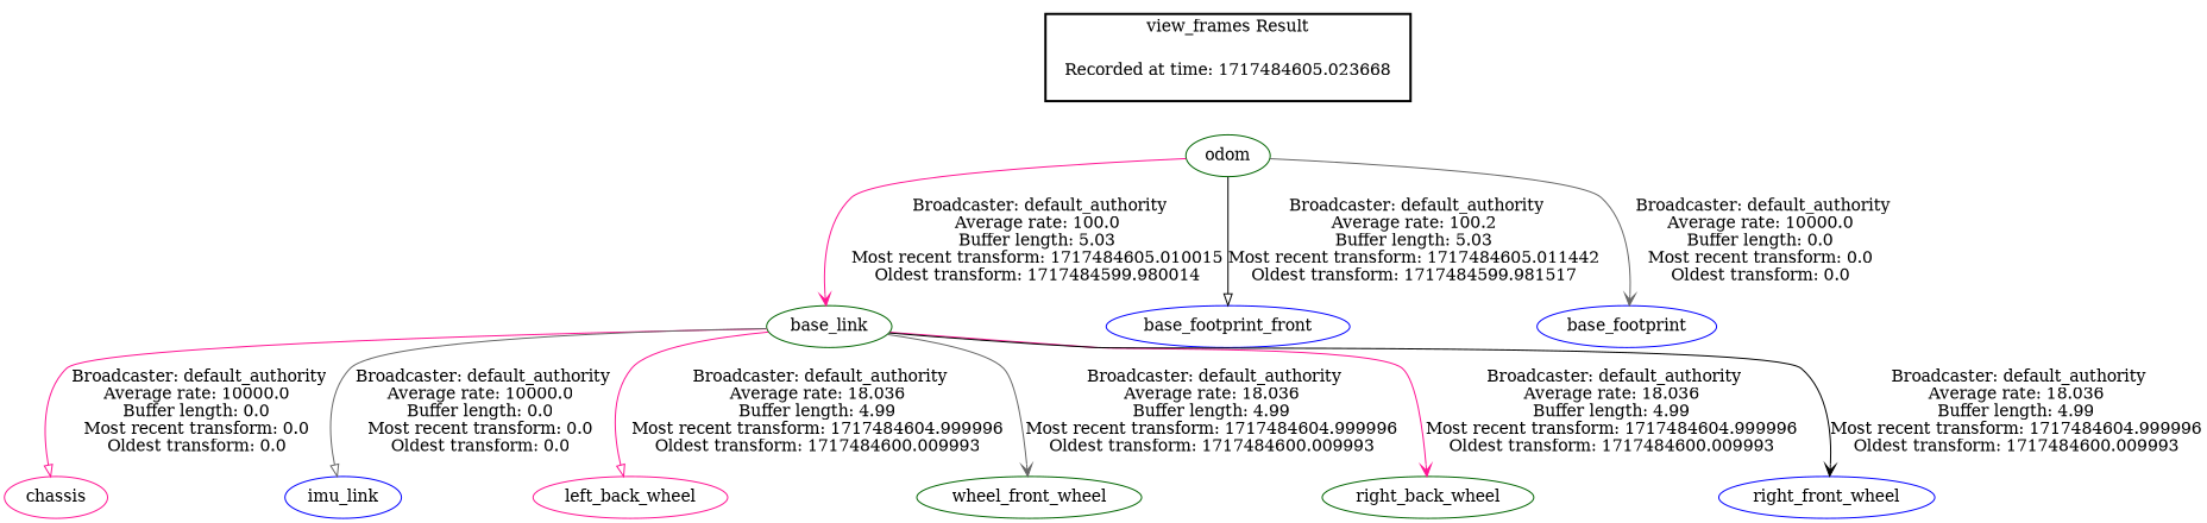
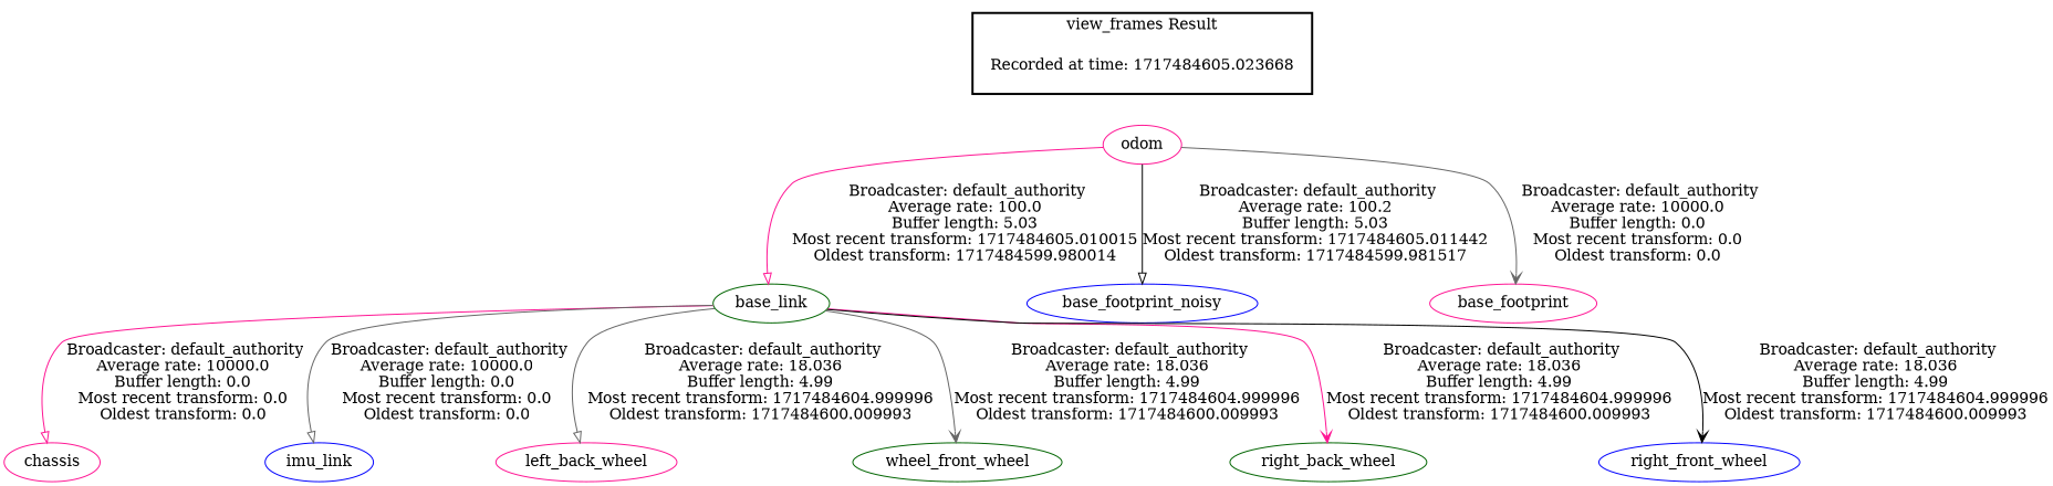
  digraph {
    node [color=deeppink]
    edge [arrowhead=onormal color=deeppink]
    "Recorded at time: 1717484605.023668" [shape=plaintext]
-   odom [color=darkgreen]
+   odom
    base_link [color=darkgreen]
-   base_footprint_noisy [color=blue label=base_footprint_front]
-   base_footprint [color=blue]
+   base_footprint_noisy [color=blue]
+   base_footprint
    chassis
    imu_link [color=blue]
    left_back_wheel
    n9 [color=darkgreen label=wheel_front_wheel]
    right_back_wheel [color=darkgreen]
    right_front_wheel [color=blue]
    subgraph cluster_1 {
      color=black
      label="view_frames Result"
      style=bold
      "Recorded at time: 1717484605.023668"
    }
    "Recorded at time: 1717484605.023668" -> odom [style=invis arrowhead="" color=""]
-   odom -> base_link [arrowhead=vee label=" Broadcaster: default_authority\nAverage rate: 100.0\nBuffer length: 5.03\nMost recent transform: 1717484605.010015\nOldest transform: 1717484599.980014\n"]
+   odom -> base_link [label=" Broadcaster: default_authority\nAverage rate: 100.0\nBuffer length: 5.03\nMost recent transform: 1717484605.010015\nOldest transform: 1717484599.980014\n"]
    odom -> base_footprint_noisy [color=black label=" Broadcaster: default_authority\nAverage rate: 100.2\nBuffer length: 5.03\nMost recent transform: 1717484605.011442\nOldest transform: 1717484599.981517\n"]
    odom -> base_footprint [arrowhead=vee color=gray40 label=" Broadcaster: default_authority\nAverage rate: 10000.0\nBuffer length: 0.0\nMost recent transform: 0.0\nOldest transform: 0.0\n"]
    base_link -> chassis [label=" Broadcaster: default_authority\nAverage rate: 10000.0\nBuffer length: 0.0\nMost recent transform: 0.0\nOldest transform: 0.0\n"]
    base_link -> imu_link [color=gray40 label=" Broadcaster: default_authority\nAverage rate: 10000.0\nBuffer length: 0.0\nMost recent transform: 0.0\nOldest transform: 0.0\n"]
-   base_link -> left_back_wheel [label=" Broadcaster: default_authority\nAverage rate: 18.036\nBuffer length: 4.99\nMost recent transform: 1717484604.999996\nOldest transform: 1717484600.009993\n"]
+   base_link -> left_back_wheel [color=gray40 label=" Broadcaster: default_authority\nAverage rate: 18.036\nBuffer length: 4.99\nMost recent transform: 1717484604.999996\nOldest transform: 1717484600.009993\n"]
    base_link -> n9 [arrowhead=vee color=gray40 label=" Broadcaster: default_authority\nAverage rate: 18.036\nBuffer length: 4.99\nMost recent transform: 1717484604.999996\nOldest transform: 1717484600.009993\n"]
    base_link -> right_back_wheel [arrowhead=vee label=" Broadcaster: default_authority\nAverage rate: 18.036\nBuffer length: 4.99\nMost recent transform: 1717484604.999996\nOldest transform: 1717484600.009993\n"]
    base_link -> right_front_wheel [arrowhead=vee color=black label=" Broadcaster: default_authority\nAverage rate: 18.036\nBuffer length: 4.99\nMost recent transform: 1717484604.999996\nOldest transform: 1717484600.009993\n"]
  }
